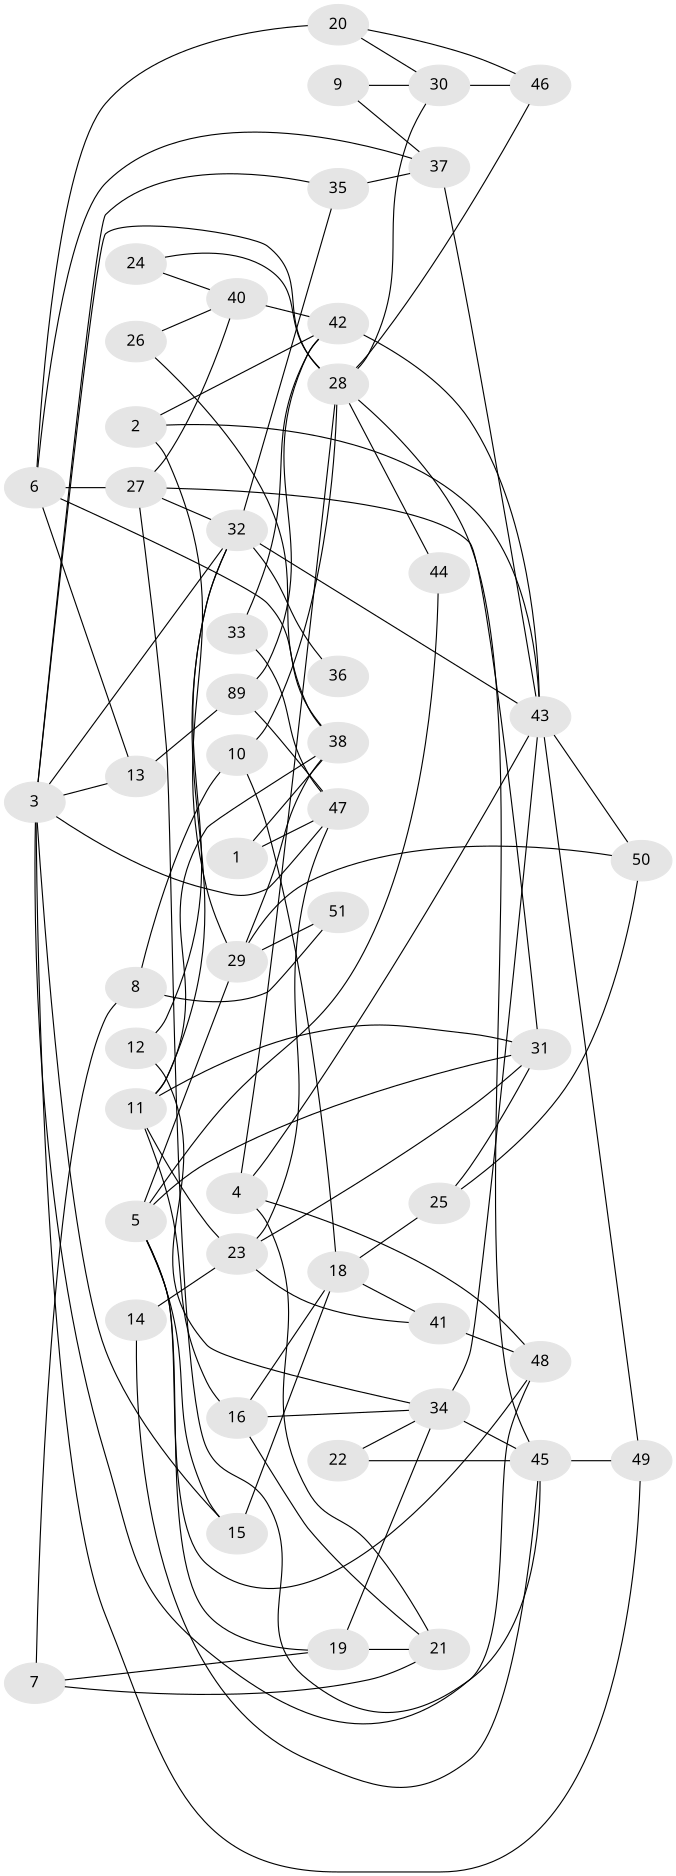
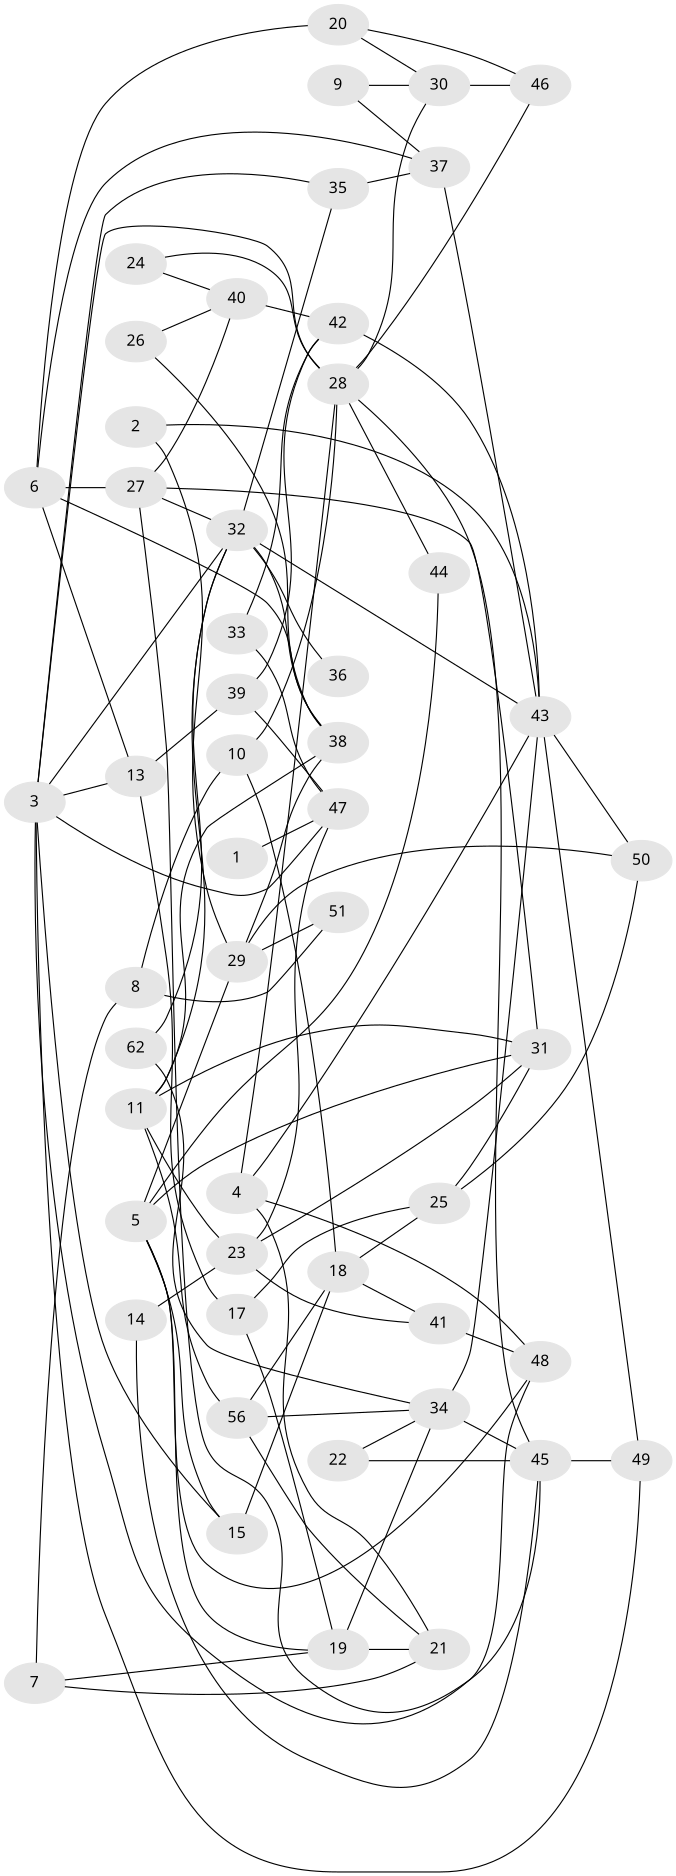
  graph {
    fontname="Noto Sans"
    rankdir=LR
    node [color=gray90 fontname="Noto Sans" style=filled]
    edge [fontname="Noto Sans"]
    1
    38
    47
    2
    29
    42
    43
    51
    50
    49
    3
    13
    15
    28
    32
    35
    48
-   39 [label=89]
+   17
+   39
    18
    44
    30
    45
    46
    36
    37
    4
    21
    5
    19
    31
    34
    6
    20
    27
    40
    7
    8
    10
    9
    25
    41
    11
-   16
+   16 [label=56]
    23
-   12
+   12 [label=62]
    14
    22
    24
    26
    33
-   1 -- 38
+   32 -- 38
    1 -- 47
    2 -- 29
-   2 -- 42
    2 -- 43
    29 -- 38
    29 -- 51
    29 -- 50
    42 -- 43
    43 -- 50
    43 -- 49
    3 -- 47
    3 -- 49
    3 -- 13
    3 -- 15
    3 -- 28
    3 -- 32
    3 -- 35
    3 -- 48
+   13 -- 17
    13 -- 39
    15 -- 18
    28 -- 44
    28 -- 30
    28 -- 45
    28 -- 46
    32 -- 43
    32 -- 35
    32 -- 36
    35 -- 37
+   17 -- 19
+   17 -- 25
    39 -- 47
    39 -- 42
    18 -- 25
    18 -- 41
    30 -- 46
    45 -- 49
    37 -- 43
    4 -- 43
    4 -- 28
    4 -- 48
    4 -- 21
    5 -- 29
    5 -- 15
    5 -- 48
    5 -- 44
    5 -- 19
    5 -- 31
    19 -- 21
    19 -- 34
    34 -- 43
    34 -- 45
    6 -- 38
    6 -- 13
    6 -- 37
    6 -- 20
    6 -- 27
    20 -- 30
    20 -- 46
    27 -- 32
    27 -- 45
    27 -- 31
    27 -- 40
    40 -- 42
    7 -- 21
    7 -- 19
    7 -- 8
    8 -- 51
    8 -- 10
    10 -- 28
    10 -- 18
    9 -- 30
    9 -- 37
    25 -- 50
    25 -- 31
    41 -- 48
    11 -- 38
    11 -- 32
    11 -- 31
    11 -- 16
    11 -- 23
    16 -- 18
    16 -- 21
    16 -- 34
    23 -- 47
    23 -- 31
    23 -- 41
    12 -- 32
    12 -- 34
    14 -- 45
    14 -- 23
    22 -- 45
    22 -- 34
    24 -- 28
    24 -- 40
    26 -- 38
    26 -- 40
    33 -- 47
    33 -- 42
  }
